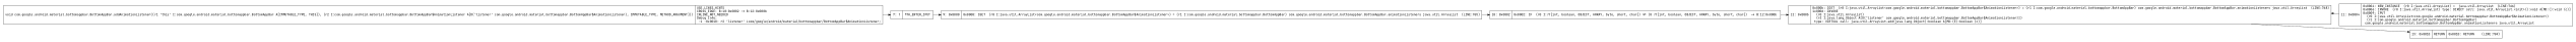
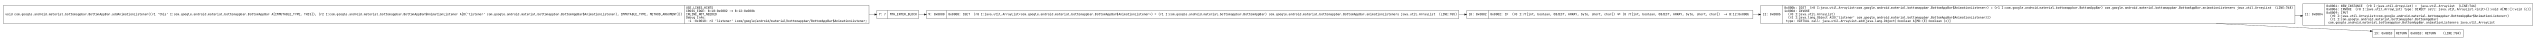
  digraph {
    fontname="JetBrains Mono"
    rankdir=LR
    node [fontname="JetBrains Mono" shape=record]
    edge [fontname="JetBrains Mono"]
-   n1 [label="{7\:\ ?|MTH_ENTER_IPUT\l}"]
+   n1 [label="{7\:\ ?|MTH_ENTER_BLOCK\l}"]
    n2 [label="{9\:\ 0x0000|0x0000: IGET  (r0 I:java.util.ArrayList\<com.google.android.material.bottomappbar.BottomAppBar$AnimationListener\>) = (r1 I:com.google.android.material.bottomappbar.BottomAppBar) com.google.android.material.bottomappbar.BottomAppBar.animationListeners java.util.ArrayList  (LINE:765)\l}"]
    n3 [label="{10\:\ 0x0002|0x0002: IF  (r0 I:??[int, boolean, OBJECT, ARRAY, byte, short, char]) != (0 ??[int, boolean, OBJECT, ARRAY, byte, short, char])  \-\> B:12:0x000b \l}"]
    n4 [label="{12\:\ 0x000b|0x000b: IGET  (r0 I:java.util.ArrayList\<com.google.android.material.bottomappbar.BottomAppBar$AnimationListener\>) = (r1 I:com.google.android.material.bottomappbar.BottomAppBar) com.google.android.material.bottomappbar.BottomAppBar.animationListeners java.util.ArrayList  (LINE:768)\l1x000d: INVOKE  \l  (r0 I:java.util.ArrayList)\l  (r2 I:java.lang.Object A[D('listener' com.google.android.material.bottomappbar.BottomAppBar$AnimationListener)])\l type: VIRTUAL call: java.util.ArrayList.add(java.lang.Object):boolean A[MD:(E):boolean (c)]\l}"]
    n5 [label="{11\:\ 0x0004|0x0004: NEW_INSTANCE  (r0 I:java.util.ArrayList) =  java.util.ArrayList  (LINE:766)\l0x0006: INVOKE  (r0 I:java.util.ArrayList) type: DIRECT call: java.util.ArrayList.\<init\>():void A[MD:():void (c)]\l0x0009: IPUT  \l  (r0 I:java.util.ArrayList\<com.google.android.material.bottomappbar.BottomAppBar$AnimationListener\>)\l  (r1 I:com.google.android.material.bottomappbar.BottomAppBar)\l com.google.android.material.bottomappbar.BottomAppBar.animationListeners java.util.ArrayList \l}"]
    n6 [label="{13\:\ 0x0010|RETURN\l|0x0010: RETURN    (LINE:769)\l}"]
    n7 [label="{void com.google.android.material.bottomappbar.BottomAppBar.addAnimationListener((r1 'this' I:com.google.android.material.bottomappbar.BottomAppBar A[IMMUTABLE_TYPE, THIS]), (r2 I:com.google.android.material.bottomappbar.BottomAppBar$AnimationListener A[D('listener' com.google.android.material.bottomappbar.BottomAppBar$AnimationListener), IMMUTABLE_TYPE, METHOD_ARGUMENT]))  | USE_LINES_HINTS\lCROSS_EDGE: B:10:0x0002 \-\> B:12:0x000b\lINLINE_NOT_NEEDED\lDebug Info:\l  \-1 \-0x0010: r2 'listener' Lcom\/google\/android\/material\/bottomappbar\/BottomAppBar$AnimationListener;\l}"]
    n1 -> n2
    n2 -> n3
    n3 -> n4
    n4 -> n6
-   n5 -> n4
+   n4 -> n5
    n7 -> n1
  }
